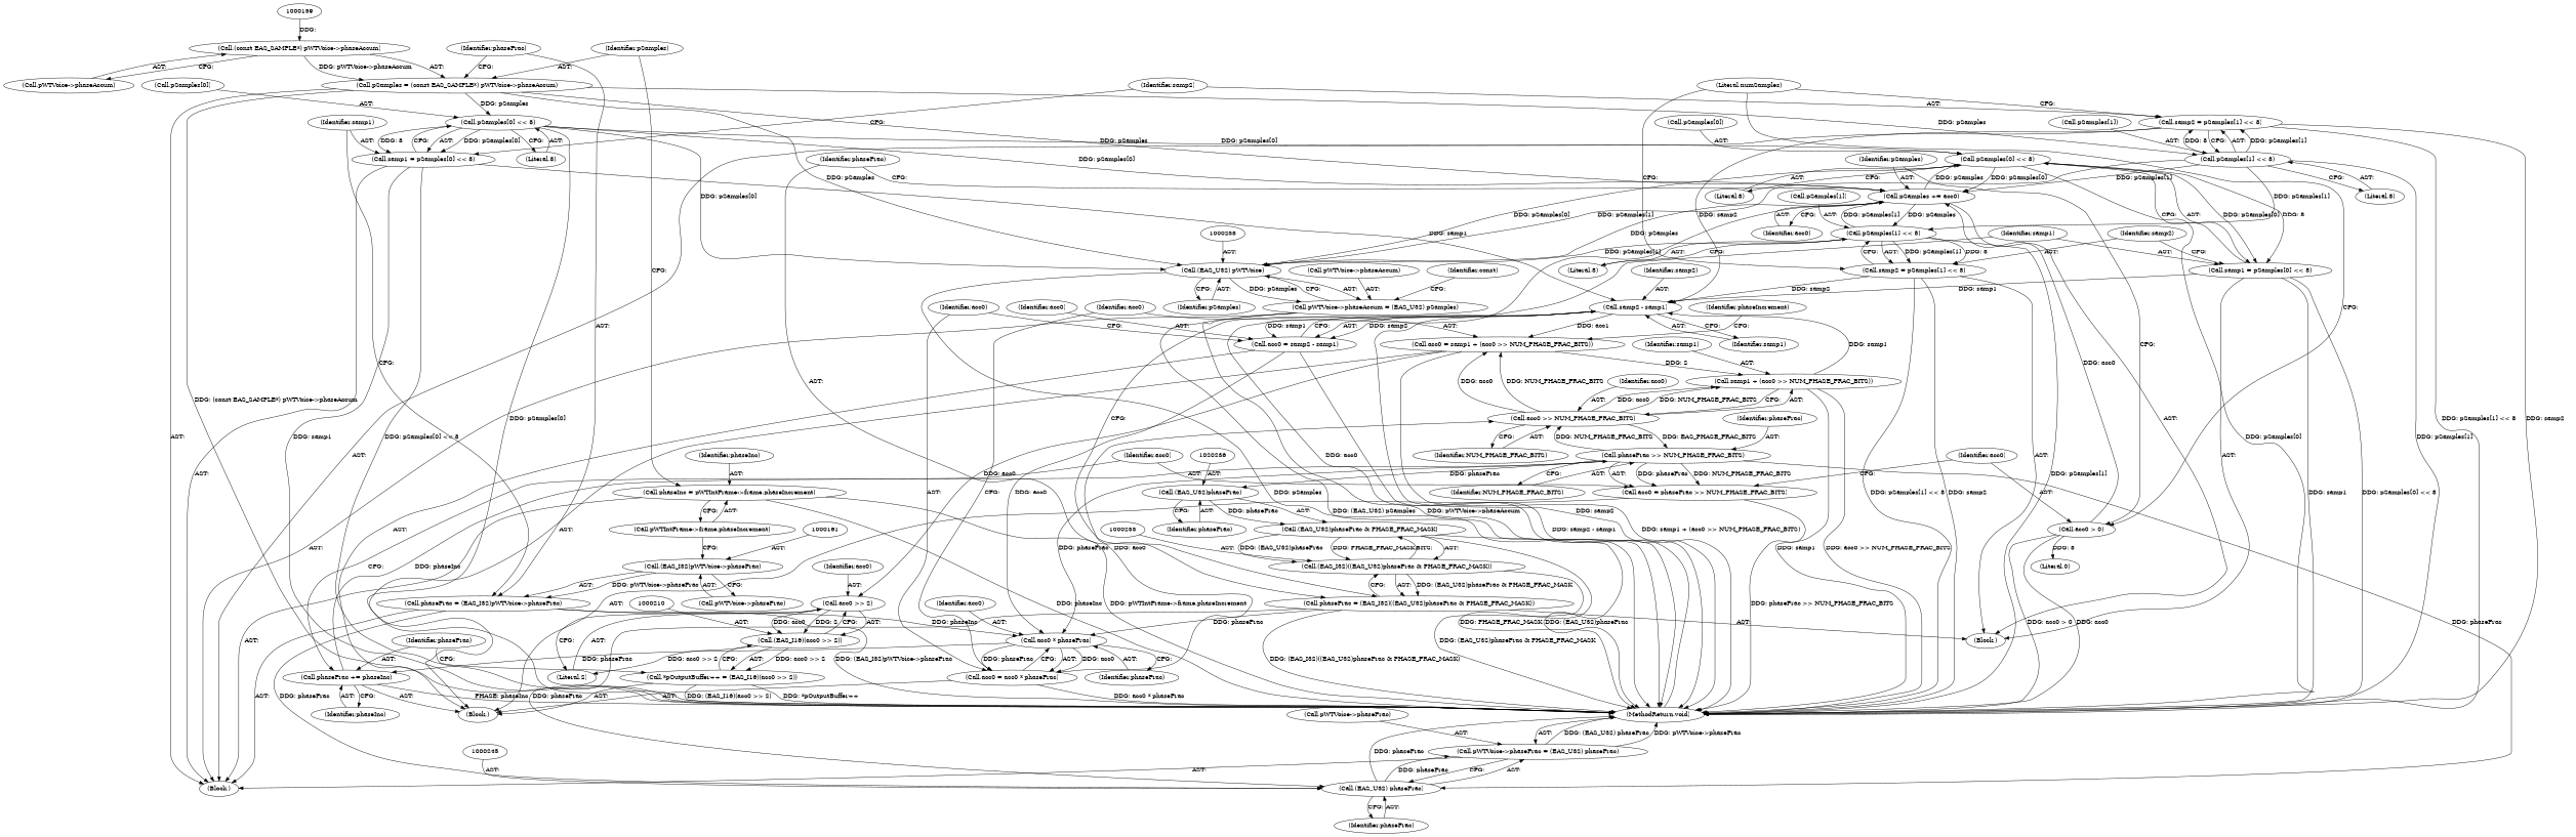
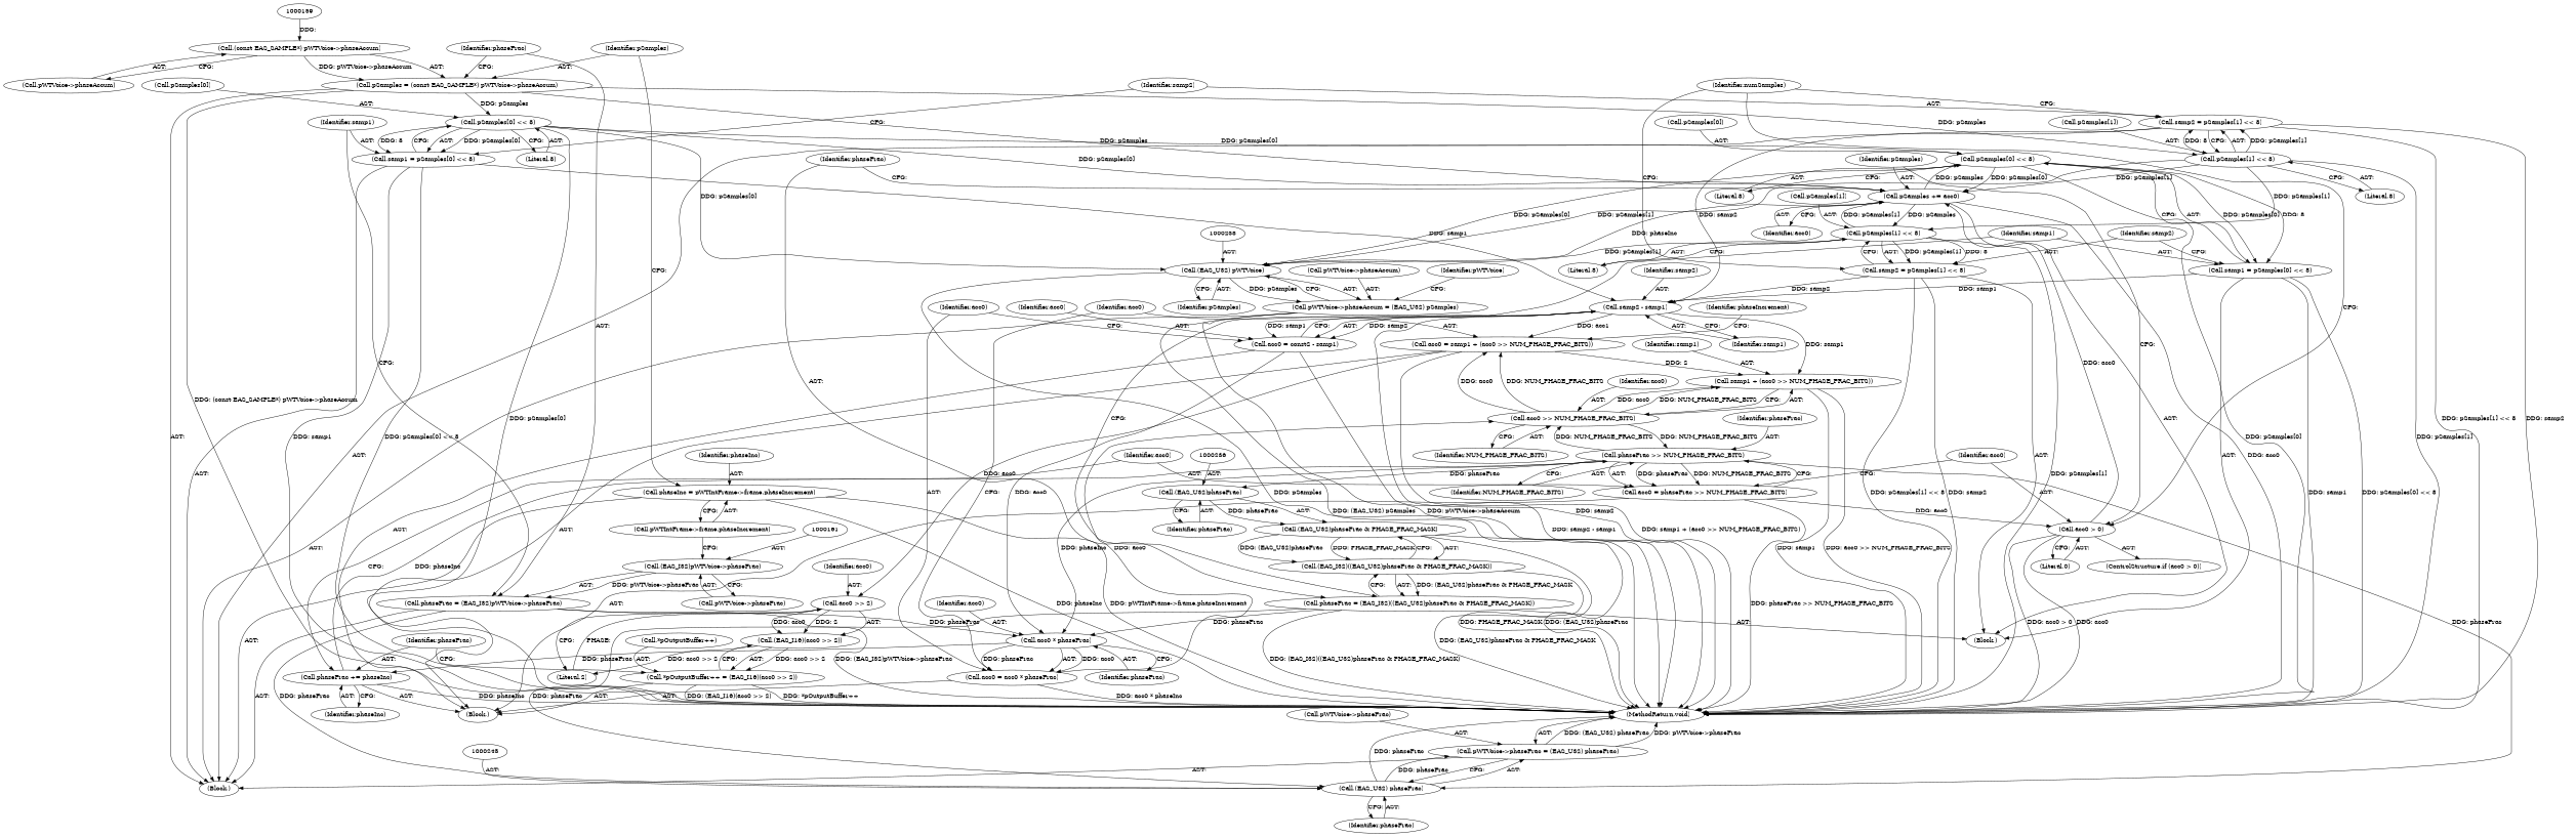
  digraph {
    n1 [label="(Call,pSamples[0] << 8)"]
    n2 [label="(Call,pSamples += acc0)"]
    n3 [label="(Call,samp1 = pSamples[0] << 8)"]
    n4 [label="(Call,(EAS_U32) pWTVoice)"]
    n5 [label="(Literal,8)"]
    n6 [label="(MethodReturn,void)"]
    n7 [label="(Call,pSamples[1] << 8)"]
    n8 [label="(Block,)"]
    n9 [label="(Identifier,acc0)"]
    n10 [label="(Call,samp2 - samp1)"]
    n11 [label="(Call,pWTVoice->phaseAccum = (EAS_U32) pSamples)"]
    n12 [label="(Identifier,pSamples)"]
    n13 [label="(Call,pWTVoice->phaseFrac = (EAS_U32) phaseFrac)"]
    n14 [label="(Call,samp2 = pSamples[1] << 8)"]
    n15 [label="(Literal,8)"]
    n16 [label="(Call,acc0 > 0)"]
    n17 [label="(Literal,0)"]
+   n18 [label="(ControlStructure,if (acc0 > 0))"]
    n19 [label="(Call,acc0 = phaseFrac >> NUM_PHASE_FRAC_BITS)"]
    n20 [label="(Call,phaseFrac >> NUM_PHASE_FRAC_BITS)"]
    n21 [label="(Block,)"]
    n22 [label="(Call,acc0 * phaseFrac)"]
    n23 [label="(Call,(EAS_U32)phaseFrac)"]
    n24 [label="(Call,acc0 >> NUM_PHASE_FRAC_BITS)"]
    n25 [label="(Call,(EAS_U32) phaseFrac)"]
    n26 [label="(Identifier,NUM_PHASE_FRAC_BITS)"]
    n27 [label="(Call,phaseFrac += phaseInc)"]
    n28 [label="(Call,acc0 = acc0 * phaseFrac)"]
    n29 [label="(Identifier,phaseFrac)"]
    n30 [label="(Call,(EAS_U32)phaseFrac & PHASE_FRAC_MASK)"]
    n31 [label="(Identifier,phaseFrac)"]
    n32 [label="(Call,acc0 = samp1 + (acc0 >> NUM_PHASE_FRAC_BITS))"]
    n33 [label="(Call,samp1 + (acc0 >> NUM_PHASE_FRAC_BITS))"]
    n34 [label="(Identifier,NUM_PHASE_FRAC_BITS)"]
    n35 [label="(Identifier,phaseFrac)"]
    n36 [label="(Identifier,phaseInc)"]
    n37 [label="(Call,phaseInc = pWTIntFrame->frame.phaseIncrement)"]
    n38 [label="(Block,)"]
    n39 [label="(Call,pWTIntFrame->frame.phaseIncrement)"]
    n40 [label="(Call,(EAS_I32)pWTVoice->phaseFrac)"]
-   n41 [label="(Call,acc0 = samp2 - samp1)"]
+   n41 [label="(Call,acc0 = const2 - samp1)"]
    n42 [label="(Identifier,samp1)"]
    n43 [label="(Call,acc0 >> 2)"]
    n44 [label="(Call,samp2 = pSamples[1] << 8)"]
    n45 [label="(Call,pSamples[1] << 8)"]
    n46 [label="(Literal,8)"]
    n47 [label="(Call,pSamples = (const EAS_SAMPLE*) pWTVoice->phaseAccum)"]
    n48 [label="(Call,pSamples[0] << 8)"]
    n49 [label="(Call,(const EAS_SAMPLE*) pWTVoice->phaseAccum)"]
    n50 [label="(Call,pWTVoice->phaseAccum)"]
    n51 [label="(Call,samp1 = pSamples[0] << 8)"]
    n52 [label="(Literal,8)"]
    n53 [label="(Call,phaseFrac = (EAS_I32)pWTVoice->phaseFrac)"]
    n54 [label="(Call,pWTVoice->phaseFrac)"]
    n55 [label="(Call,phaseFrac = (EAS_I32)((EAS_U32)phaseFrac & PHASE_FRAC_MASK))"]
    n56 [label="(Call,(EAS_I32)((EAS_U32)phaseFrac & PHASE_FRAC_MASK))"]
    n57 [label="(Call,(EAS_I16)(acc0 >> 2))"]
    n58 [label="(Literal,2)"]
    n59 [label="(Call,*pOutputBuffer++ = (EAS_I16)(acc0 >> 2))"]
    n60 [label="(Identifier,acc0)"]
    n61 [label="(Identifier,acc0)"]
    n62 [label="(Identifier,samp1)"]
    n63 [label="(Call,pSamples[1])"]
    n64 [label="(Identifier,acc0)"]
    n65 [label="(Call,pSamples[0])"]
    n66 [label="(Identifier,acc0)"]
    n67 [label="(Identifier,acc0)"]
    n68 [label="(Identifier,samp2)"]
    n69 [label="(Call,pWTVoice->phaseFrac)"]
    n70 [label="(Identifier,pSamples)"]
    n71 [label="(Identifier,acc0)"]
    n72 [label="(Call,pSamples[0])"]
    n73 [label="(Identifier,pSamples)"]
    n74 [label="(Call,pWTVoice->phaseAccum)"]
-   n75 [label="(Literal,numSamples)"]
+   n75 [label="(Identifier,numSamples)"]
    n76 [label="(Identifier,samp1)"]
    n77 [label="(Identifier,acc0)"]
-   n78 [label="(Identifier,const)"]
+   n78 [label="(Identifier,pWTVoice)"]
    n79 [label="(Identifier,phaseFrac)"]
    n80 [label="(Identifier,phaseInc)"]
    n81 [label="(Identifier,acc0)"]
    n82 [label="(Identifier,samp2)"]
    n83 [label="(Identifier,phaseFrac)"]
    n84 [label="(Identifier,samp1)"]
    n85 [label="(Identifier,samp2)"]
    n86 [label="(Call,pSamples[1])"]
    n87 [label="(Identifier,phaseFrac)"]
    n88 [label="(Identifier,phaseFrac)"]
+   n89 [label="(Call,*pOutputBuffer++)"]
    n90 [label="(Identifier,phaseIncrement)"]
    1000159
    n92 [label=1000161]
-   1000233
-   1000236 [label=1020236]
-   1000210
+   1000236
    n96 [label=1000245]
    n97 [label=1000238]
    n1 -> n2 [label="DDG: pSamples[0]"]
    n1 -> n3 [label="AST: "]
    n1 -> n3 [label="DDG: pSamples[0]"]
    n1 -> n3 [label="DDG: 8"]
    n1 -> n4 [label="DDG: pSamples[0]"]
    n1 -> n5 [label="CFG: "]
    n1 -> n6 [label="DDG: pSamples[0]"]
    n2 -> n1 [label="DDG: pSamples"]
-   n2 -> n4 [label="DDG: pSamples"]
-   n6 -> n2 [label="DDG: acc0"]
+   n2 -> n4 [label="DDG: phaseInc"]
+   n2 -> n6 [label="DDG: acc0"]
    n2 -> n7 [label="DDG: pSamples"]
    n2 -> n8 [label="AST: "]
    n2 -> n9 [label="CFG: "]
    n3 -> n1 [label="CFG: "]
    n3 -> n6 [label="DDG: samp1"]
    n3 -> n6 [label="DDG: pSamples[0] << 8"]
    n3 -> n8 [label="AST: "]
    n3 -> n10 [label="DDG: samp1"]
    n4 -> n6 [label="DDG: pSamples"]
    n4 -> n11 [label="AST: "]
    n4 -> n11 [label="DDG: pSamples"]
    n4 -> n12 [label="CFG: "]
    n5 -> n1 [label="AST: "]
    n6 -> n13 [label="AST: "]
    n7 -> n2 [label="DDG: pSamples[1]"]
    n7 -> n4 [label="DDG: pSamples[1]"]
    n7 -> n6 [label="DDG: pSamples[1]"]
    n7 -> n14 [label="AST: "]
    n7 -> n14 [label="DDG: pSamples[1]"]
    n7 -> n14 [label="DDG: 8"]
    n7 -> n15 [label="CFG: "]
    n9 -> n2 [label="AST: "]
    n10 -> n6 [label="DDG: samp2"]
    n10 -> n32 [label="DDG: acc1"]
-   n33 -> n10 [label="DDG: samp1"]
+   n10 -> n33 [label="DDG: samp1"]
    n10 -> n41 [label="AST: "]
    n10 -> n41 [label="DDG: samp2"]
    n10 -> n41 [label="DDG: samp1"]
    n10 -> n42 [label="CFG: "]
    n11 -> n4 [label="CFG: "]
    n11 -> n6 [label="DDG: pWTVoice->phaseAccum"]
    n11 -> n6 [label="DDG: (EAS_U32) pSamples"]
    n11 -> n38 [label="AST: "]
    n12 -> n4 [label="AST: "]
    n13 -> n6 [label="DDG: (EAS_U32) phaseFrac"]
    n13 -> n6 [label="DDG: pWTVoice->phaseFrac"]
    n13 -> n25 [label="CFG: "]
    n13 -> n38 [label="AST: "]
    n14 -> n6 [label="DDG: pSamples[1] << 8"]
    n14 -> n6 [label="DDG: samp2"]
    n14 -> n7 [label="CFG: "]
    n14 -> n8 [label="AST: "]
    n14 -> n10 [label="DDG: samp2"]
    n15 -> n7 [label="AST: "]
    n16 -> n2 [label="DDG: acc0"]
    n16 -> n6 [label="DDG: acc0 > 0"]
    n16 -> n6 [label="DDG: acc0"]
-   n16 -> n17 [label="DDG: 8"]
+   n16 -> n17 [label="CFG: "]
+   n16 -> n18 [label="AST: "]
+   n17 -> n16 [label="AST: "]
    n19 -> n6 [label="DDG: phaseFrac >> NUM_PHASE_FRAC_BITS"]
+   n19 -> n16 [label="DDG: acc0"]
+   n19 -> n20 [label="CFG: "]
    n19 -> n21 [label="AST: "]
    n20 -> n19 [label="AST: "]
    n20 -> n19 [label="DDG: phaseFrac"]
    n20 -> n19 [label="DDG: NUM_PHASE_FRAC_BITS"]
-   n20 -> n22 [label="DDG: phaseFrac"]
+   n20 -> n22 [label="DDG: phaseInc"]
    n20 -> n23 [label="DDG: phaseFrac"]
    n20 -> n24 [label="DDG: NUM_PHASE_FRAC_BITS"]
    n20 -> n25 [label="DDG: phaseFrac"]
    n20 -> n26 [label="CFG: "]
    n22 -> n27 [label="DDG: phaseFrac"]
    n22 -> n28 [label="AST: "]
    n22 -> n28 [label="DDG: acc0"]
    n22 -> n28 [label="DDG: phaseFrac"]
    n22 -> n29 [label="CFG: "]
    n23 -> n30 [label="AST: "]
    n23 -> n30 [label="DDG: phaseFrac"]
    n23 -> n31 [label="CFG: "]
-   n24 -> n20 [label="DDG: EAS_PHASE_FRAC_BITS"]
+   n24 -> n20 [label="DDG: NUM_PHASE_FRAC_BITS"]
    n24 -> n32 [label="DDG: acc0"]
    n24 -> n32 [label="DDG: NUM_PHASE_FRAC_BITS"]
    n24 -> n33 [label="AST: "]
    n24 -> n33 [label="DDG: acc0"]
    n24 -> n33 [label="DDG: NUM_PHASE_FRAC_BITS"]
    n24 -> n34 [label="CFG: "]
    n25 -> n6 [label="DDG: phaseFrac"]
    n25 -> n13 [label="AST: "]
    n25 -> n13 [label="DDG: phaseFrac"]
    n25 -> n35 [label="CFG: "]
    n26 -> n20 [label="AST: "]
-   n27 -> n6 [label="PHASE: phaseInc"]
+   n27 -> n6 [label="DDG: phaseInc"]
    n27 -> n20 [label="DDG: phaseInc"]
    n27 -> n21 [label="AST: "]
    n27 -> n36 [label="CFG: "]
-   n28 -> n6 [label="DDG: acc0 * phaseFrac"]
+   n28 -> n6 [label="DDG: acc0 * phaseInc"]
    n28 -> n21 [label="AST: "]
-   n28 -> n22 [label="CFG: "]
    n28 -> n24 [label="DDG: acc0"]
    n29 -> n22 [label="AST: "]
    n30 -> n6 [label="DDG: (EAS_U32)phaseFrac"]
    n30 -> n6 [label="DDG: PHASE_FRAC_MASK"]
    n30 -> n56 [label="AST: "]
    n30 -> n56 [label="DDG: (EAS_U32)phaseFrac"]
    n30 -> n56 [label="DDG: PHASE_FRAC_MASK"]
    n31 -> n23 [label="AST: "]
    n32 -> n6 [label="DDG: samp1 + (acc0 >> NUM_PHASE_FRAC_BITS)"]
    n32 -> n21 [label="AST: "]
    n32 -> n33 [label="DDG: 2"]
    n32 -> n43 [label="DDG: acc0"]
    n33 -> n6 [label="DDG: samp1"]
    n33 -> n6 [label="DDG: acc0 >> NUM_PHASE_FRAC_BITS"]
    n33 -> n24 [label="CFG: "]
    n34 -> n24 [label="AST: "]
    n35 -> n25 [label="AST: "]
    n36 -> n27 [label="AST: "]
    n37 -> n6 [label="DDG: pWTIntFrame->frame.phaseIncrement"]
    n37 -> n6 [label="DDG: phaseInc"]
    n37 -> n38 [label="AST: "]
    n37 -> n39 [label="CFG: "]
    n39 -> n37 [label="AST: "]
    n39 -> n40 [label="CFG: "]
    n40 -> n53 [label="AST: "]
    n40 -> n53 [label="DDG: pWTVoice->phaseFrac"]
    n40 -> n54 [label="CFG: "]
    n41 -> n6 [label="DDG: samp2 - samp1"]
    n41 -> n10 [label="CFG: "]
    n41 -> n21 [label="AST: "]
    n41 -> n22 [label="DDG: acc0"]
    n42 -> n10 [label="AST: "]
    n43 -> n57 [label="AST: "]
    n43 -> n57 [label="DDG: acc0"]
    n43 -> n57 [label="DDG: 2"]
    n43 -> n58 [label="CFG: "]
    n44 -> n6 [label="DDG: pSamples[1] << 8"]
    n44 -> n6 [label="DDG: samp2"]
    n44 -> n10 [label="DDG: samp2"]
    n44 -> n38 [label="AST: "]
    n44 -> n45 [label="CFG: "]
    n45 -> n2 [label="DDG: pSamples[1]"]
    n45 -> n4 [label="DDG: pSamples[1]"]
    n45 -> n6 [label="DDG: pSamples[1]"]
    n45 -> n7 [label="DDG: pSamples[1]"]
    n45 -> n44 [label="AST: "]
    n45 -> n44 [label="DDG: pSamples[1]"]
    n45 -> n44 [label="DDG: 8"]
    n45 -> n46 [label="CFG: "]
    n46 -> n45 [label="AST: "]
    n47 -> n2 [label="DDG: pSamples"]
-   n47 -> n4 [label="DDG: pSamples"]
    n47 -> n6 [label="DDG: (const EAS_SAMPLE*) pWTVoice->phaseAccum"]
    n47 -> n38 [label="AST: "]
    n47 -> n45 [label="DDG: pSamples"]
    n47 -> n48 [label="DDG: pSamples"]
    n48 -> n1 [label="DDG: pSamples[0]"]
    n48 -> n2 [label="DDG: pSamples[0]"]
    n48 -> n4 [label="DDG: pSamples[0]"]
    n48 -> n6 [label="DDG: pSamples[0]"]
    n48 -> n51 [label="AST: "]
    n48 -> n51 [label="DDG: pSamples[0]"]
    n48 -> n51 [label="DDG: 8"]
    n48 -> n52 [label="CFG: "]
    n49 -> n47 [label="AST: "]
    n49 -> n47 [label="DDG: pWTVoice->phaseAccum"]
    n49 -> n50 [label="CFG: "]
    n50 -> n49 [label="AST: "]
    n51 -> n6 [label="DDG: pSamples[0] << 8"]
    n51 -> n6 [label="DDG: samp1"]
    n51 -> n10 [label="DDG: samp1"]
    n51 -> n38 [label="AST: "]
    n51 -> n48 [label="CFG: "]
    n52 -> n48 [label="AST: "]
    n53 -> n6 [label="DDG: (EAS_I32)pWTVoice->phaseFrac"]
-   n53 -> n22 [label="DDG: phaseInc"]
+   n53 -> n22 [label="DDG: phaseFrac"]
    n53 -> n25 [label="DDG: phaseFrac"]
    n53 -> n38 [label="AST: "]
    n54 -> n40 [label="AST: "]
    n55 -> n6 [label="DDG: (EAS_I32)((EAS_U32)phaseFrac & PHASE_FRAC_MASK)"]
    n55 -> n8 [label="AST: "]
    n55 -> n22 [label="DDG: phaseFrac"]
    n55 -> n25 [label="DDG: phaseFrac"]
    n55 -> n56 [label="CFG: "]
    n56 -> n6 [label="DDG: (EAS_U32)phaseFrac & PHASE_FRAC_MASK"]
-   n56 -> n30 [label="BITS: "]
+   n56 -> n30 [label="CFG: "]
    n56 -> n55 [label="AST: "]
    n56 -> n55 [label="DDG: (EAS_U32)phaseFrac & PHASE_FRAC_MASK"]
-   n57 -> n43 [label="CFG: "]
    n57 -> n58 [label="DDG: acc0 >> 2"]
    n57 -> n59 [label="AST: "]
    n57 -> n59 [label="DDG: acc0 >> 2"]
-   n58 -> n43 [label="AST: "]
+   n58 -> n43 [label="PHASE: "]
    n59 -> n6 [label="DDG: *pOutputBuffer++"]
    n59 -> n6 [label="DDG: (EAS_I16)(acc0 >> 2)"]
    n59 -> n21 [label="AST: "]
    n59 -> n57 [label="CFG: "]
    n60 -> n16 [label="AST: "]
    n60 -> n19 [label="CFG: "]
    n61 -> n24 [label="AST: "]
    n62 -> n33 [label="AST: "]
    n63 -> n45 [label="AST: "]
    n64 -> n28 [label="CFG: "]
    n64 -> n32 [label="AST: "]
    n65 -> n48 [label="AST: "]
    n66 -> n28 [label="AST: "]
    n66 -> n41 [label="CFG: "]
    n67 -> n43 [label="AST: "]
    n68 -> n10 [label="AST: "]
    n69 -> n13 [label="AST: "]
    n70 -> n37 [label="CFG: "]
    n70 -> n47 [label="AST: "]
    n71 -> n41 [label="AST: "]
    n72 -> n1 [label="AST: "]
    n73 -> n2 [label="AST: "]
    n73 -> n16 [label="CFG: "]
    n74 -> n11 [label="AST: "]
    n75 -> n14 [label="CFG: "]
    n75 -> n16 [label="CFG: "]
    n75 -> n44 [label="CFG: "]
    n76 -> n3 [label="AST: "]
    n76 -> n55 [label="CFG: "]
    n77 -> n22 [label="AST: "]
    n78 -> n11 [label="CFG: "]
    n79 -> n20 [label="AST: "]
    n80 -> n37 [label="AST: "]
    n81 -> n19 [label="AST: "]
    n81 -> n27 [label="CFG: "]
    n82 -> n3 [label="CFG: "]
    n82 -> n14 [label="AST: "]
    n83 -> n47 [label="CFG: "]
    n83 -> n53 [label="AST: "]
    n84 -> n51 [label="AST: "]
    n84 -> n53 [label="CFG: "]
    n85 -> n44 [label="AST: "]
    n85 -> n51 [label="CFG: "]
    n86 -> n7 [label="AST: "]
    n87 -> n2 [label="CFG: "]
    n87 -> n55 [label="AST: "]
    n88 -> n27 [label="AST: "]
    n88 -> n59 [label="CFG: "]
+   n89 -> n59 [label="AST: "]
    n90 -> n32 [label="CFG: "]
    1000159 -> n49 [label="DDG: "]
    n92 -> n40 [label="AST: "]
-   1000233 -> n56 [label="AST: "]
    1000236 -> n23 [label="AST: "]
-   1000210 -> n57 [label="AST: "]
    n96 -> n25 [label="AST: "]
    n97 -> n4 [label="AST: "]
  }
